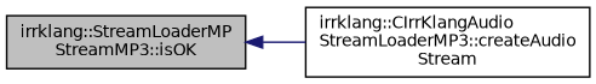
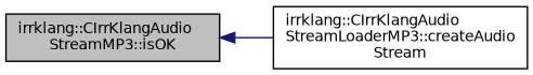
  digraph {
    rankdir=LR
    fontname="DejaVu Sans"
    node [color=black fontname="DejaVu Sans" fontsize=10 shape=record]
-   n1 [fillcolor=grey75 fontcolor=black height=0.2 label="irrklang::StreamLoaderMP\lStreamMP3::isOK" style=filled width=0.4]
+   n1 [fillcolor=grey75 fontcolor=black height=0.2 label="irrklang::CIrrKlangAudio\lStreamMP3::isOK" style=filled width=0.4]
    n2 [height=0.2 label="irrklang::CIrrKlangAudio\lStreamLoaderMP3::createAudio\lStream" width=0.4]
    n1 -> n2 [color=midnightblue dir=back fontname="DejaVu Sans" fontsize=10 labelfontname=Helvetica labelfontsize=10 style=solid]
  }
